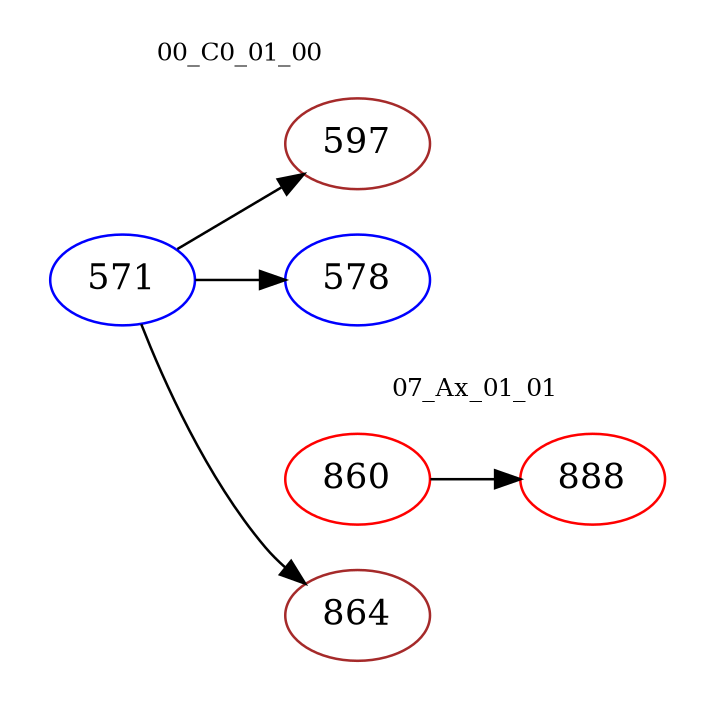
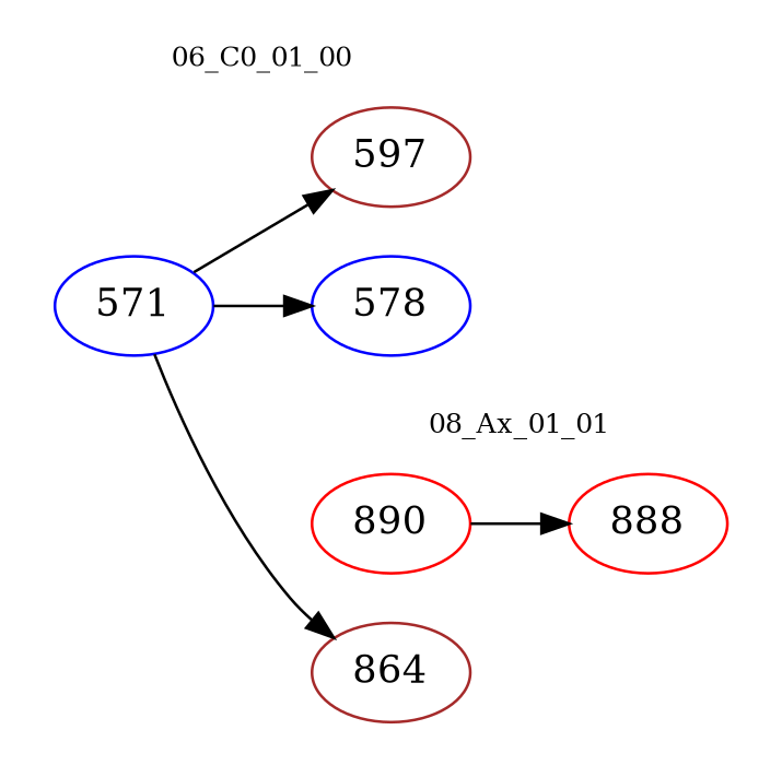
  digraph {
    rankdir=LR
    node [color=red]
    edge [color=black]
-   n1 [label=860]
+   n1 [label=890]
    n2 [color=brown label=864]
    n3 [label=888]
    n4 [color=blue label=571]
    n5 [color=blue label=578]
    n6 [color=brown label=597]
    subgraph cluster_1 {
      color=white
      fontsize=10
-     label="07_Ax_01_01"
+     label="08_Ax_01_01"
      n1
      n2
      n3
    }
    subgraph cluster_2 {
      color=white
      fontsize=10
-     label="00_C0_01_00"
+     label="06_C0_01_00"
      n4
      n5
      n6
    }
    n1 -> n3
    n4 -> n2
    n4 -> n5
    n4 -> n6
  }
